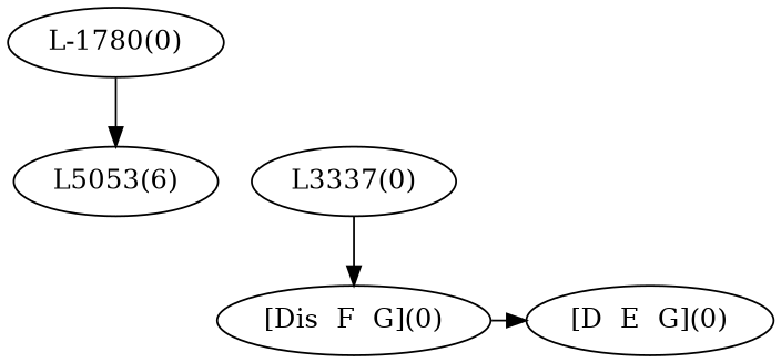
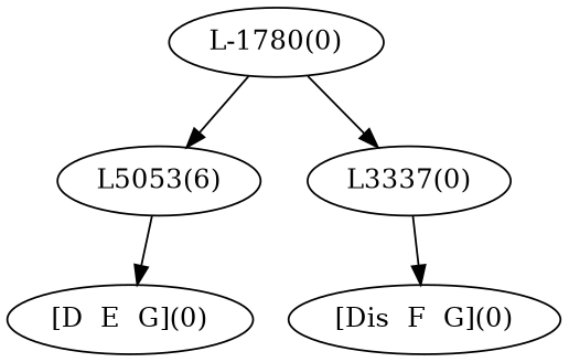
  digraph {
    n1 [label="L5053(6)"]
    n2 [label="L3337(0)"]
    "L-1780(0)"
    "[D  E  G](0)"
    "[Dis  F  G](0)"
    subgraph sub_1 {
      rank=same
      n1
      n2
    }
    subgraph sub_2 {
      rank=min
      "L-1780(0)"
    }
    subgraph sub_3 {
      rank=max
      "[D  E  G](0)"
      "[Dis  F  G](0)"
    }
-   "[Dis  F  G](0)" -> "[D  E  G](0)"
+   n1 -> "[D  E  G](0)"
    n2 -> "[Dis  F  G](0)"
    "L-1780(0)" -> n1
+   "L-1780(0)" -> n2
  }
